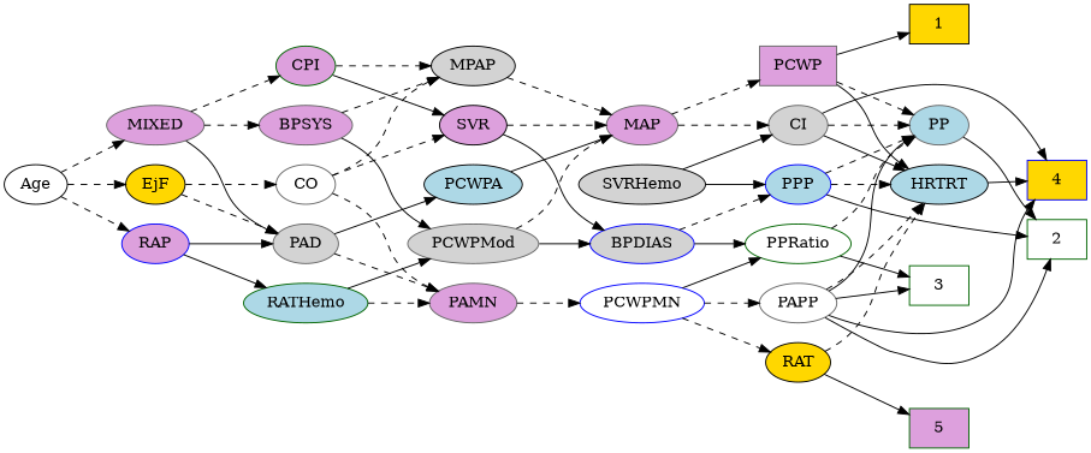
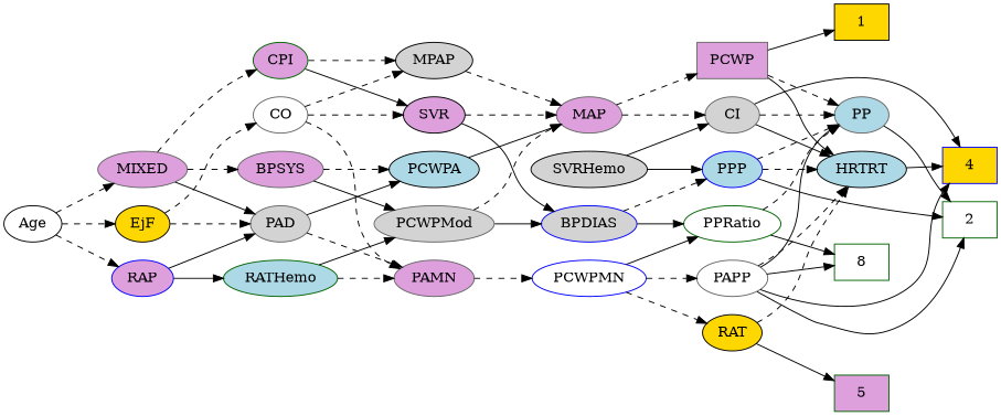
  strict digraph {
    rankdir=LR
    node [color=gray40 fillcolor=plum style=filled]
    edge [style=dashed]
    1 [color=black fillcolor=gold height=0.5 shape=box width=0.75]
    2 [color=darkgreen fillcolor=white height=0.5 shape=box width=0.75]
-   3 [color=darkgreen fillcolor=white height=0.5 shape=box width=0.75]
+   3 [color=darkgreen fillcolor=white height=0.5 shape=box width=0.75 label=8]
    4 [color=blue fillcolor=gold height=0.5 shape=box width=0.75]
    5 [color=darkgreen height=0.5 shape=box width=0.75]
    Age [color=black fillcolor=white height=0.5 width=0.75]
    EjF [color=black fillcolor=gold height=0.5 width=0.75]
    RAP [color=blue height=0.5 width=0.77632]
    MIXED [height=0.5 width=1.1193]
    CO [fillcolor=white height=0.5 width=0.75]
    PAD [fillcolor=lightgrey height=0.5 width=0.79437]
    RATHemo [color=darkgreen fillcolor=lightblue height=0.5 width=1.3721]
    BPSYS [height=0.5 width=1.0471]
    CPI [color=darkgreen height=0.5 width=0.75]
    MPAP [color=black fillcolor=lightgrey height=0.5 width=0.97491]
    PCWPMod [fillcolor=lightgrey height=0.5 width=1.4443]
    PAMN [height=0.5 width=1.011]
    SVR [color=black height=0.5 width=0.77632]
    PCWPA [color=black fillcolor=lightblue height=0.5 width=1.1555]
    MAP [height=0.5 width=0.84854]
    BPDIAS [color=blue fillcolor=lightgrey height=0.5 width=1.1735]
    PCWPMN [color=blue fillcolor=white height=0.5 width=1.3902]
    CI [fillcolor=lightgrey height=0.5 width=0.75]
    PCWP [height=0.5 shape=box width=0.97491]
    PPP [color=blue fillcolor=lightblue height=0.5 width=0.75]
    HRTRT [color=black fillcolor=lightblue height=0.5 width=1.1013]
    PP [fillcolor=lightblue height=0.5 width=0.75]
    PPRatio [color=darkgreen fillcolor=white height=0.5 width=1.1013]
    RAT [color=black fillcolor=gold height=0.5 width=0.75827]
    PAPP [fillcolor=white height=0.5 width=0.88464]
    SVRHemo [color=black fillcolor=lightgrey height=0.5 width=1.3902]
    Age -> EjF
    Age -> RAP
    Age -> MIXED
    EjF -> CO
    EjF -> PAD
    RAP -> PAD [style=solid]
    RAP -> RATHemo [style=solid]
    MIXED -> PAD [style=solid]
    MIXED -> BPSYS
    MIXED -> CPI
    CO -> MPAP
    CO -> PAMN
    CO -> SVR
    PAD -> PAMN
    PAD -> PCWPA [style=solid]
    RATHemo -> PCWPMod [style=solid]
    RATHemo -> PAMN
-   BPSYS -> MPAP
+   BPSYS -> PCWPA
    BPSYS -> PCWPMod [style=solid]
    CPI -> MPAP
    CPI -> SVR [style=solid]
    MPAP -> MAP
    PCWPMod -> MAP
    PCWPMod -> BPDIAS [style=solid]
    PAMN -> PCWPMN
    SVR -> MAP
    SVR -> BPDIAS [style=solid]
    PCWPA -> MAP [style=solid]
    MAP -> CI
    MAP -> PCWP
    BPDIAS -> PPP
    BPDIAS -> PPRatio [style=solid]
    PCWPMN -> PPRatio [style=solid]
    PCWPMN -> RAT
    PCWPMN -> PAPP
    CI -> 4 [style=solid]
    CI -> HRTRT [style=solid]
    CI -> PP
    PCWP -> 1 [style=solid]
    PCWP -> HRTRT [style=solid]
    PCWP -> PP
    PPP -> 2 [style=solid]
    PPP -> HRTRT
    PPP -> PP
    HRTRT -> 4 [style=solid]
    PP -> 2 [style=solid]
    PPRatio -> 3 [style=solid]
    PPRatio -> PP
    RAT -> 5 [style=solid]
    RAT -> HRTRT
    PAPP -> 2 [style=solid]
    PAPP -> 3 [style=solid]
    PAPP -> 4 [style=solid]
    PAPP -> HRTRT
    PAPP -> PP [style=solid]
    SVRHemo -> CI [style=solid]
    SVRHemo -> PPP [style=solid]
  }
